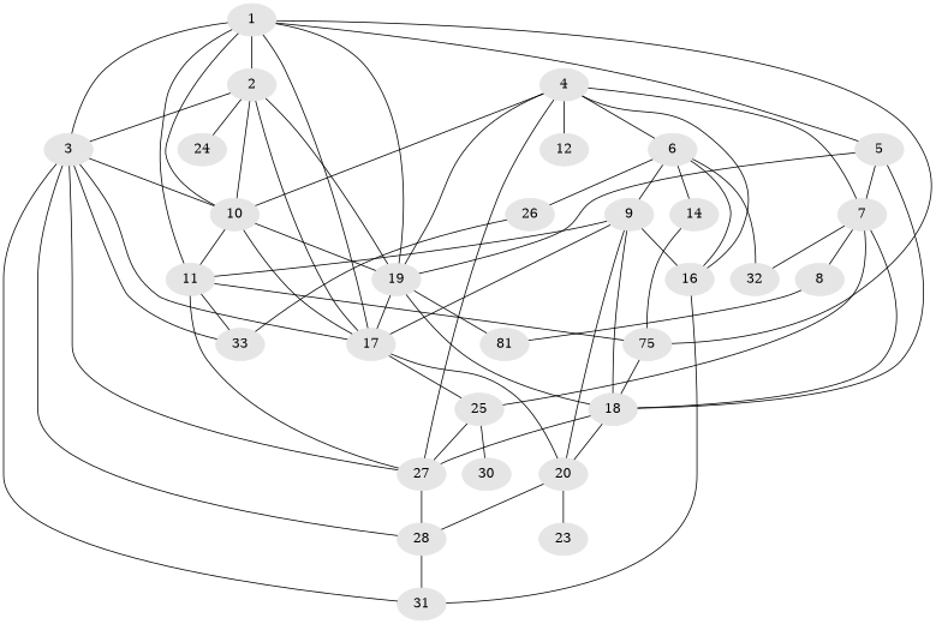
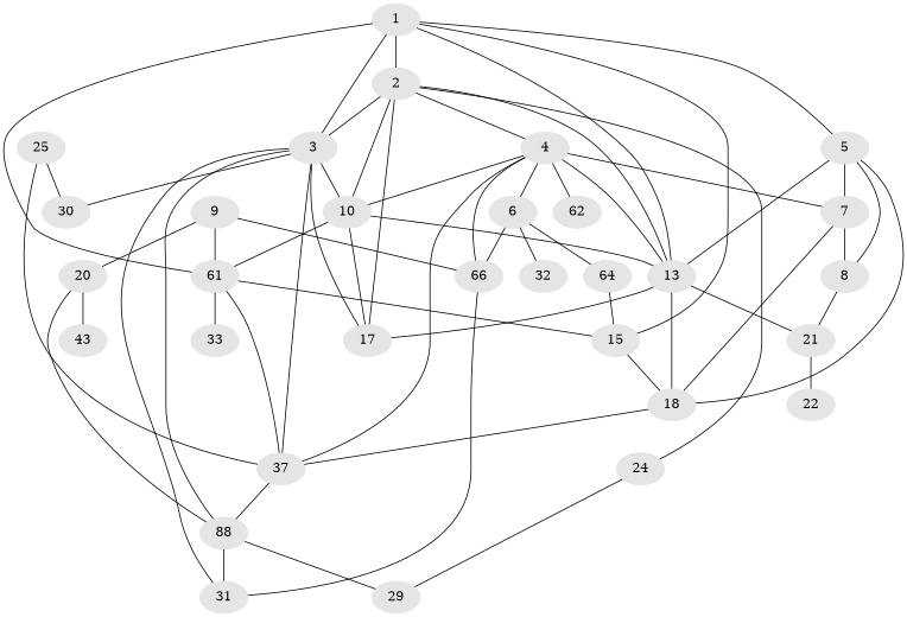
  graph {
    node [color=gray90 style=filled]
    edge [weight=1.0]
    1
    2
    3
    5
    10
-   11
-   13 [label=19]
-   15 [label=75]
+   11 [label=61]
+   13
+   15
    17
    4
    24
-   27
-   28
+   27 [label=37]
+   28 [label=88]
    30
    31
    7
    8
    18
    33
-   21 [label=81]
+   21
    25
    20
    6
-   12
-   16
+   12 [label=62]
+   16 [label=66]
+   29
    9
-   14
-   26
+   14 [label=64]
    32
-   23
+   22
+   23 [label=43]
    1 -- 2
    1 -- 3 [weight=2.0]
    1 -- 5
-   1 -- 10
    1 -- 11
    1 -- 13
    1 -- 15
-   1 -- 17
    2 -- 3
    2 -- 10 [weight=2.0]
    2 -- 13
    2 -- 17
+   2 -- 4
    2 -- 24
    3 -- 10 [weight=3.0]
    3 -- 17
    3 -- 27
    3 -- 28
-   3 -- 33
+   3 -- 30
    3 -- 31
    5 -- 13
    5 -- 7 [weight=2.0]
+   5 -- 8
    5 -- 18
    10 -- 11
    10 -- 13
    10 -- 17
    11 -- 15
    11 -- 27
    11 -- 33
    13 -- 17
    13 -- 18
    13 -- 21 [weight=2.0]
    15 -- 18
-   17 -- 25 [weight=2.0]
-   17 -- 20
    4 -- 10
    4 -- 13 [weight=2.0]
    4 -- 27
    4 -- 7 [weight=2.0]
    4 -- 6
    4 -- 12
    4 -- 16
+   24 -- 29
    27 -- 28
    28 -- 31
+   28 -- 29
    7 -- 8
    7 -- 18
-   7 -- 25
-   7 -- 32
    8 -- 21
    18 -- 27
-   18 -- 20 [weight=2.0]
+   21 -- 22
    25 -- 27
    25 -- 30
    20 -- 28
    20 -- 23 [weight=2.0]
    6 -- 16
-   6 -- 9
    6 -- 14
-   6 -- 26
    6 -- 32
    16 -- 31
    9 -- 11
-   9 -- 17
-   9 -- 18
    9 -- 20 [weight=2.0]
    9 -- 16
    14 -- 15
-   26 -- 33
  }
